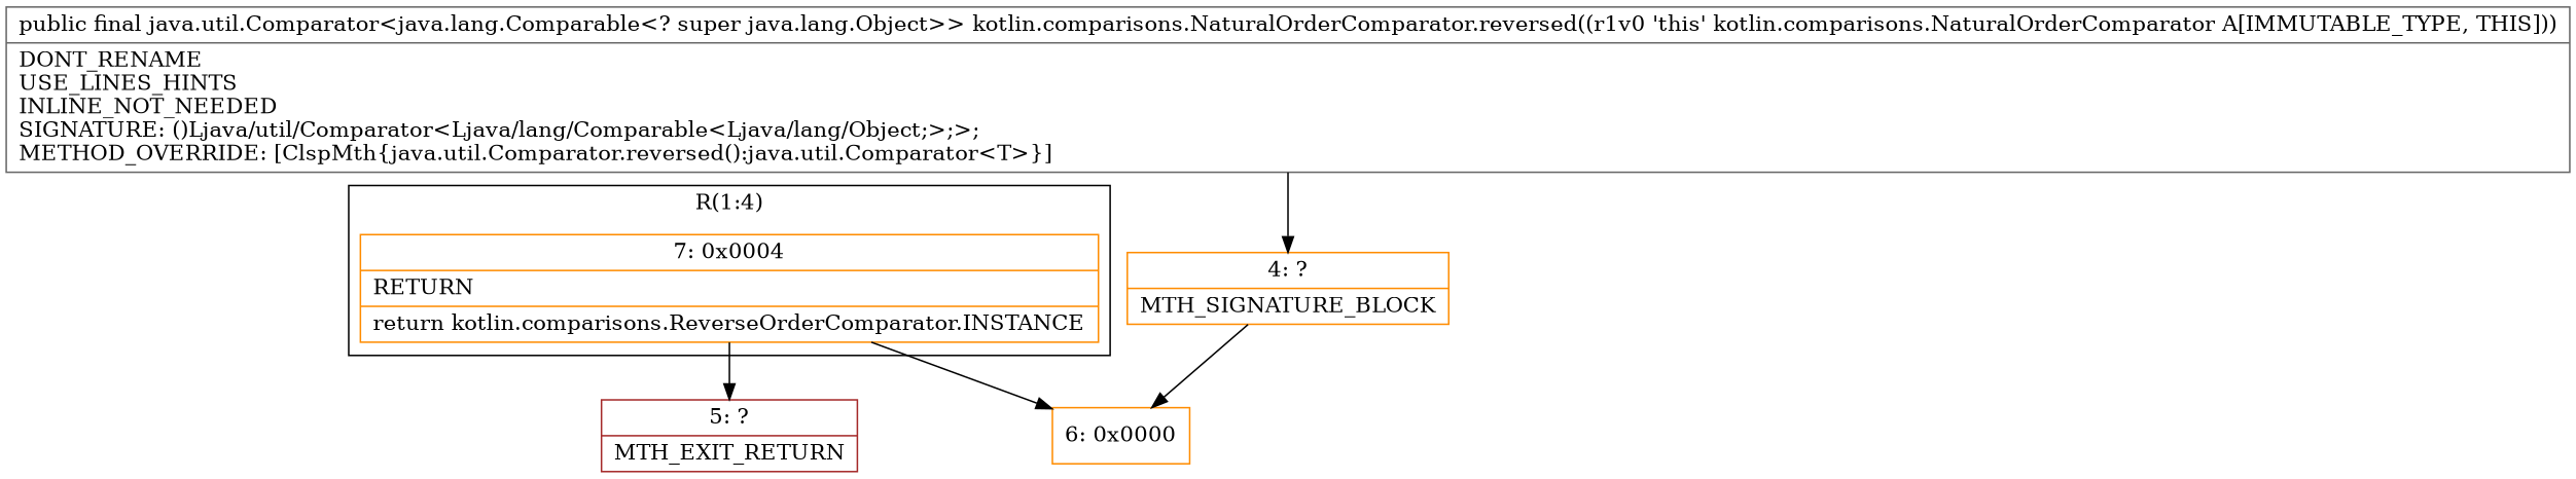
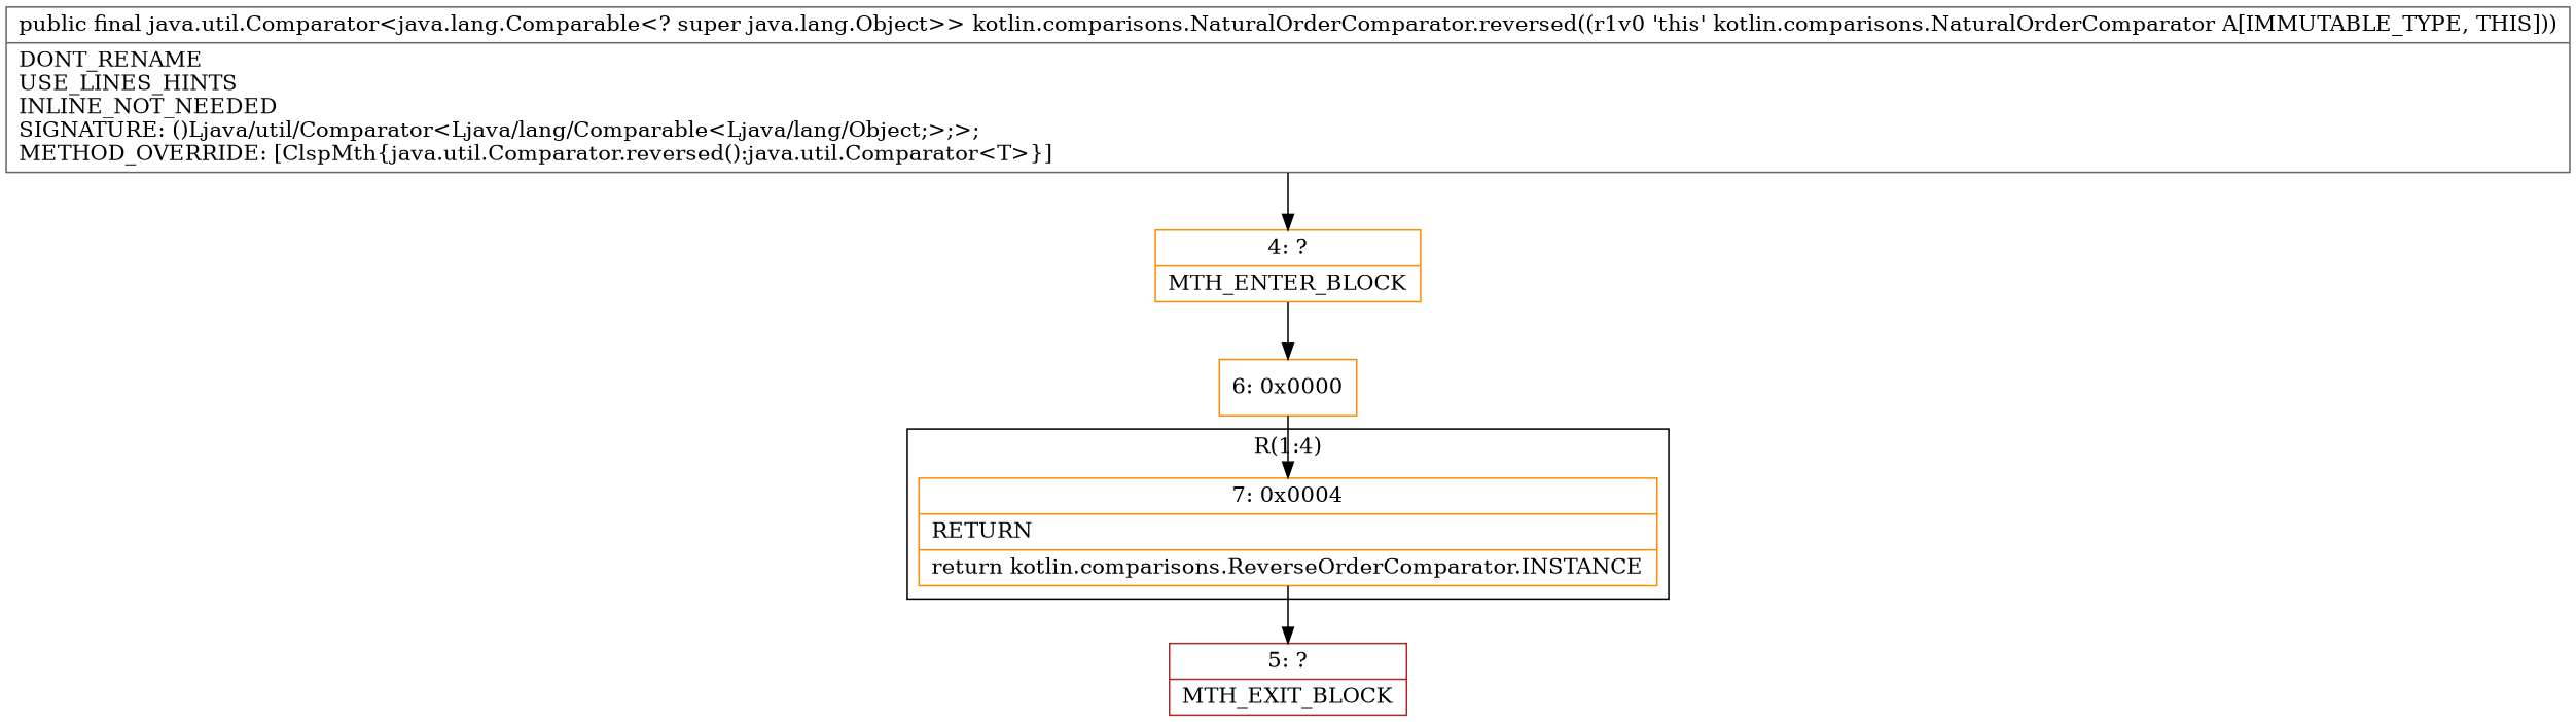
  digraph {
    node [color=darkorange shape=record]
    n1 [label="{7\:\ 0x0004|RETURN\l|return kotlin.comparisons.ReverseOrderComparator.INSTANCE\l}"]
-   n2 [color=brown label="{5\:\ ?|MTH_EXIT_RETURN\l}"]
-   n3 [label="{4\:\ ?|MTH_SIGNATURE_BLOCK\l}"]
+   n2 [color=brown label="{5\:\ ?|MTH_EXIT_BLOCK\l}"]
+   n3 [label="{4\:\ ?|MTH_ENTER_BLOCK\l}"]
    n4 [label="{6\:\ 0x0000}"]
    n5 [color=gray40 label="{public final java.util.Comparator\<java.lang.Comparable\<? super java.lang.Object\>\> kotlin.comparisons.NaturalOrderComparator.reversed((r1v0 'this' kotlin.comparisons.NaturalOrderComparator A[IMMUTABLE_TYPE, THIS]))  | DONT_RENAME\lUSE_LINES_HINTS\lINLINE_NOT_NEEDED\lSIGNATURE: ()Ljava\/util\/Comparator\<Ljava\/lang\/Comparable\<Ljava\/lang\/Object;\>;\>;\lMETHOD_OVERRIDE: [ClspMth\{java.util.Comparator.reversed():java.util.Comparator\<T\>\}]\l}"]
    subgraph cluster_1 {
      label="R(1:4)"
      n1
    }
    n1 -> n2
    n3 -> n4
-   n1 -> n4
+   n4 -> n1
    n5 -> n3
  }
